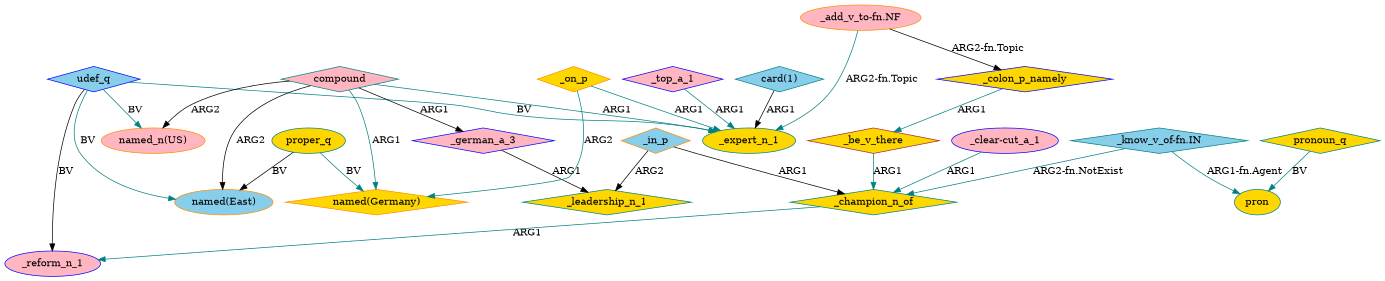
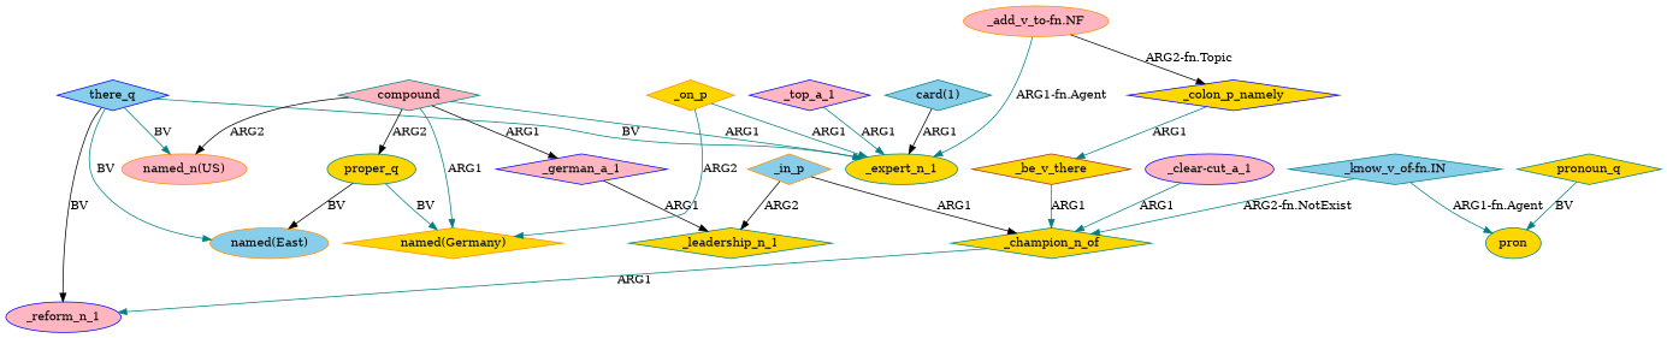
  digraph {
    node [color=teal fillcolor=gold shape=diamond style=filled]
    edge [color=teal]
    _top_a_1 [color=blue fillcolor=lightpink]
    _expert_n_1 [shape=ellipse]
    _in_p [color=darkorange fillcolor=skyblue]
    _champion_n_of
    _leadership_n_1
    _reform_n_1 [color=blue fillcolor=lightpink shape=ellipse]
-   udef_q [color=blue fillcolor=skyblue]
+   udef_q [color=blue fillcolor=skyblue label=there_q]
    "named_n(US)" [color=darkorange fillcolor=lightpink shape=ellipse]
    "named(East)" [color=darkorange fillcolor=skyblue shape=ellipse]
    proper_q [shape=ellipse]
    "named(Germany)" [color=darkorange]
    "card(1)" [fillcolor=skyblue]
    compound [fillcolor=lightpink]
-   _german_a_1 [color=blue fillcolor=lightpink label=_german_a_3]
+   _german_a_1 [color=blue fillcolor=lightpink]
    _be_v_there [color=brown]
    _on_p [color=darkorange]
    pron [shape=ellipse]
    pronoun_q
    "_add_v_to-fn.NF" [color=darkorange fillcolor=lightpink shape=ellipse]
    _colon_p_namely [color=blue]
    "_know_v_of-fn.IN" [fillcolor=skyblue]
    "_clear-cut_a_1" [color=blue fillcolor=lightpink shape=ellipse]
    _top_a_1 -> _expert_n_1 [label=ARG1]
    _in_p -> _champion_n_of [color=black label=ARG1]
    _in_p -> _leadership_n_1 [color=black label=ARG2]
    _champion_n_of -> _reform_n_1 [label=ARG1]
    udef_q -> _expert_n_1 [label=BV]
    udef_q -> _reform_n_1 [color=black label=BV]
    udef_q -> "named_n(US)" [label=BV]
    udef_q -> "named(East)" [label=BV]
    proper_q -> "named(East)" [color=black label=BV]
    proper_q -> "named(Germany)" [label=BV]
    "card(1)" -> _expert_n_1 [color=black label=ARG1]
    compound -> _expert_n_1 [label=ARG1]
    compound -> "named_n(US)" [color=black label=ARG2]
-   compound -> "named(East)" [color=black label=ARG2]
+   compound -> proper_q [color=black label=ARG2]
    compound -> "named(Germany)" [label=ARG1]
    compound -> _german_a_1 [color=black label=ARG1]
    _german_a_1 -> _leadership_n_1 [color=black label=ARG1]
    _be_v_there -> _champion_n_of [label=ARG1]
    _on_p -> _expert_n_1 [label=ARG1]
    _on_p -> "named(Germany)" [label=ARG2]
    pronoun_q -> pron [label=BV]
-   "_add_v_to-fn.NF" -> _expert_n_1 [label="ARG2-fn.Topic"]
+   "_add_v_to-fn.NF" -> _expert_n_1 [label="ARG1-fn.Agent"]
    "_add_v_to-fn.NF" -> _colon_p_namely [color=black label="ARG2-fn.Topic"]
    _colon_p_namely -> _be_v_there [label=ARG1]
    "_know_v_of-fn.IN" -> _champion_n_of [label="ARG2-fn.NotExist"]
    "_know_v_of-fn.IN" -> pron [label="ARG1-fn.Agent"]
    "_clear-cut_a_1" -> _champion_n_of [label=ARG1]
  }
